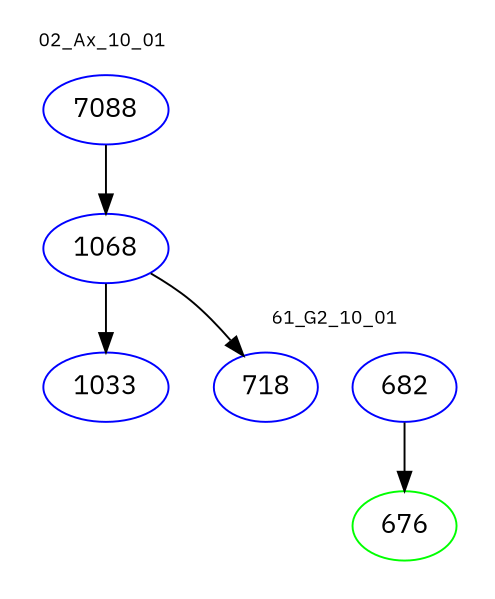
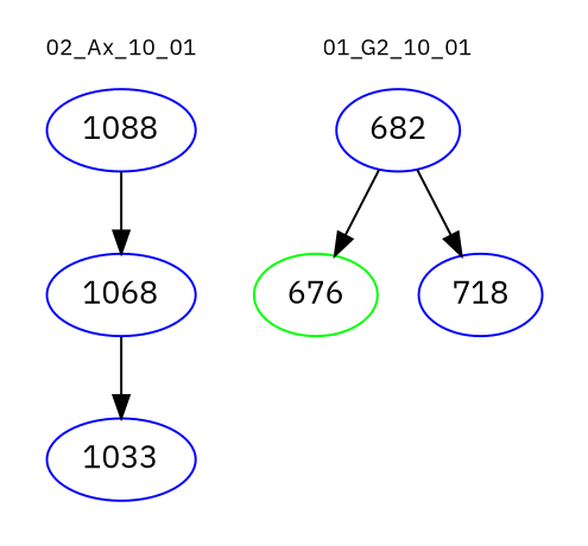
  digraph {
    fontname="IBM Plex Sans"
    node [color=blue fontname="IBM Plex Sans"]
    edge [color=black fontname="IBM Plex Sans"]
    n1 [label=1068]
    n2 [label=1033]
-   n3 [label=7088]
+   n3 [label=1088]
    n4 [label=682]
    n5 [color=green label=676]
    n6 [label=718]
    subgraph cluster_1 {
      color=white
      fontsize=10
      label="02_Ax_10_01"
      n1
      n2
      n3
    }
    subgraph cluster_2 {
      color=white
      fontsize=10
-     label="61_G2_10_01"
+     label="01_G2_10_01"
      n4
      n5
      n6
    }
    n1 -> n2
    n3 -> n1
    n4 -> n5
-   n1 -> n6
+   n4 -> n6
  }
